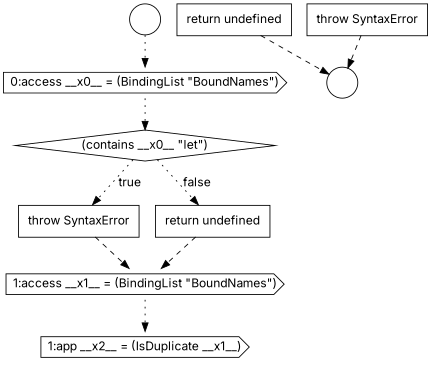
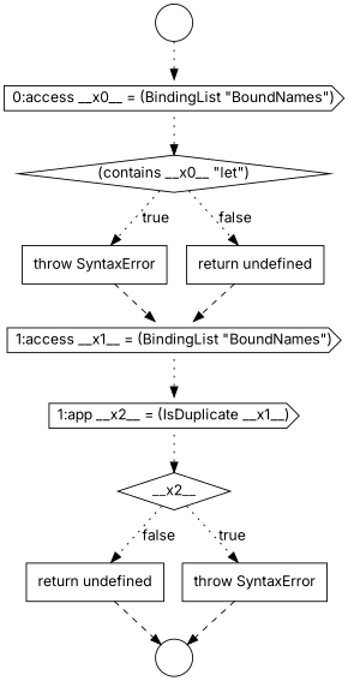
  digraph {
    fontname=Inter
    node [color=black fillcolor=white shape=none style=filled fontname=Inter]
    edge [color=black style=dotted fontname=Inter]
    n1 [label=<<font color="black">1:access __x1__ = (BindingList &quot;BoundNames&quot;)</font>> shape=cds]
    n2 [label=<<font color="black">1:app __x2__ = (IsDuplicate __x1__)</font>> shape=cds]
    n3 [label=<<font color="black">(contains __x0__ &quot;let&quot;)</font>> shape=diamond]
    n4 [label=<<font color="black">     <table border="0" cellborder="1" cellspacing="0" cellpadding="10">       <tr><td align="left">throw SyntaxError</td></tr>     </table>   </font>> margin=0]
    n5 [label=<<font color="black">     <table border="0" cellborder="1" cellspacing="0" cellpadding="10">       <tr><td align="left">return undefined</td></tr>     </table>   </font>> margin=0]
    n6 [label=<<font color="black">     <table border="0" cellborder="1" cellspacing="0" cellpadding="10">       <tr><td align="left">return undefined</td></tr>     </table>   </font>> margin=0]
    n7 [label=" " shape=circle]
    n8 [label=<<font color="black">     <table border="0" cellborder="1" cellspacing="0" cellpadding="10">       <tr><td align="left">throw SyntaxError</td></tr>     </table>   </font>> margin=0]
+   n9 [label=<<font color="black">__x2__</font>> shape=diamond]
    n10 [label=" " shape=circle]
    n11 [label=<<font color="black">0:access __x0__ = (BindingList &quot;BoundNames&quot;)</font>> shape=cds]
    n1 -> n2
+   n2 -> n9
    n3 -> n4 [label=<<font color="black">true</font>>]
    n3 -> n5 [label=<<font color="black">false</font>>]
    n4 -> n1 [style=dashed]
    n5 -> n1 [style=dashed]
    n6 -> n7 [style=dashed]
    n8 -> n7 [style=dashed]
+   n9 -> n6 [label=<<font color="black">false</font>>]
+   n9 -> n8 [label=<<font color="black">true</font>>]
    n10 -> n11
    n11 -> n3
  }
